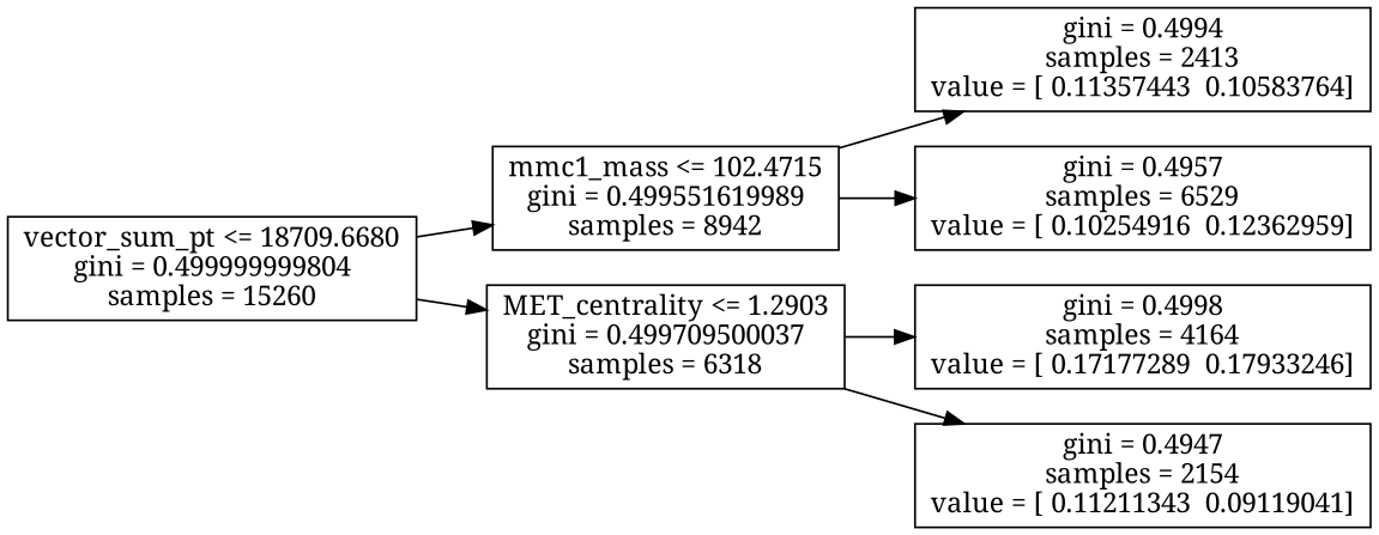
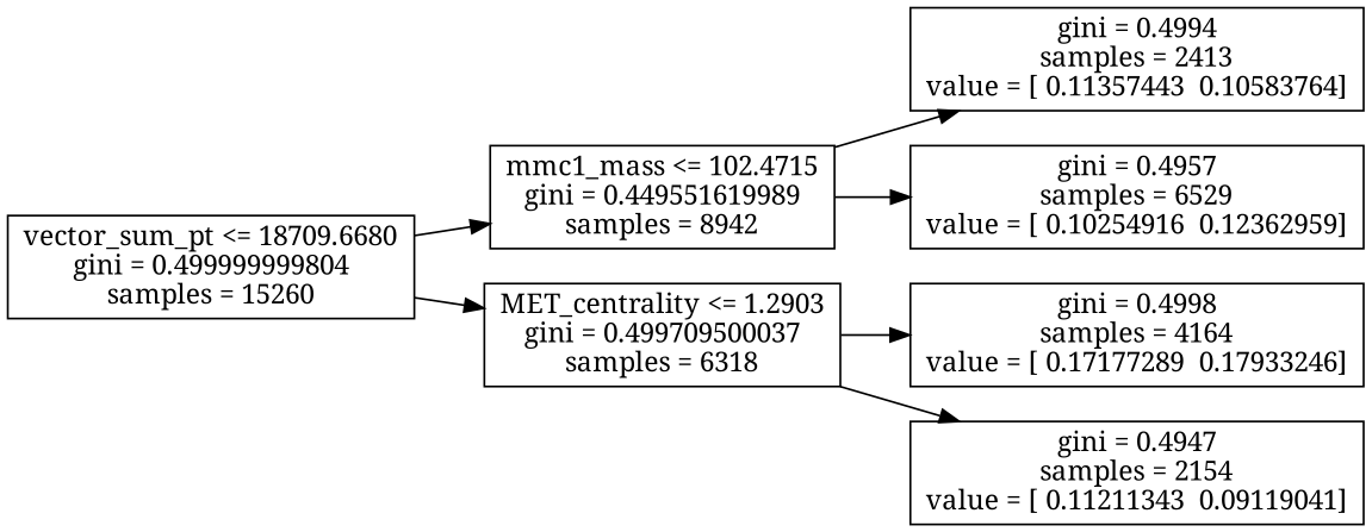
  digraph {
    rankdir=LR
    fontname="Noto Serif"
    node [shape=box fontname="Noto Serif"]
    edge [fontname="Noto Serif"]
    n1 [label="vector_sum_pt <= 18709.6680\ngini = 0.499999999804\nsamples = 15260"]
-   n2 [label="mmc1_mass <= 102.4715\ngini = 0.499551619989\nsamples = 8942"]
+   n2 [label="mmc1_mass <= 102.4715\ngini = 0.449551619989\nsamples = 8942"]
    n3 [label="MET_centrality <= 1.2903\ngini = 0.499709500037\nsamples = 6318"]
    n4 [label="gini = 0.4994\nsamples = 2413\nvalue = [ 0.11357443  0.10583764]"]
    n5 [label="gini = 0.4957\nsamples = 6529\nvalue = [ 0.10254916  0.12362959]"]
    n6 [label="gini = 0.4998\nsamples = 4164\nvalue = [ 0.17177289  0.17933246]"]
    n7 [label="gini = 0.4947\nsamples = 2154\nvalue = [ 0.11211343  0.09119041]"]
    n1 -> n2
    n1 -> n3
    n2 -> n4
    n2 -> n5
    n3 -> n6
    n3 -> n7
  }
